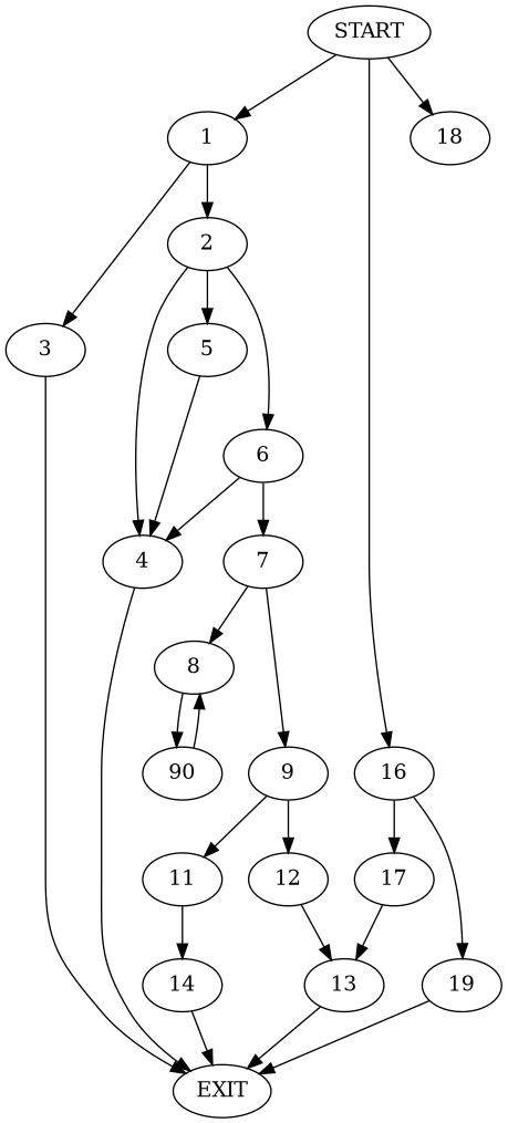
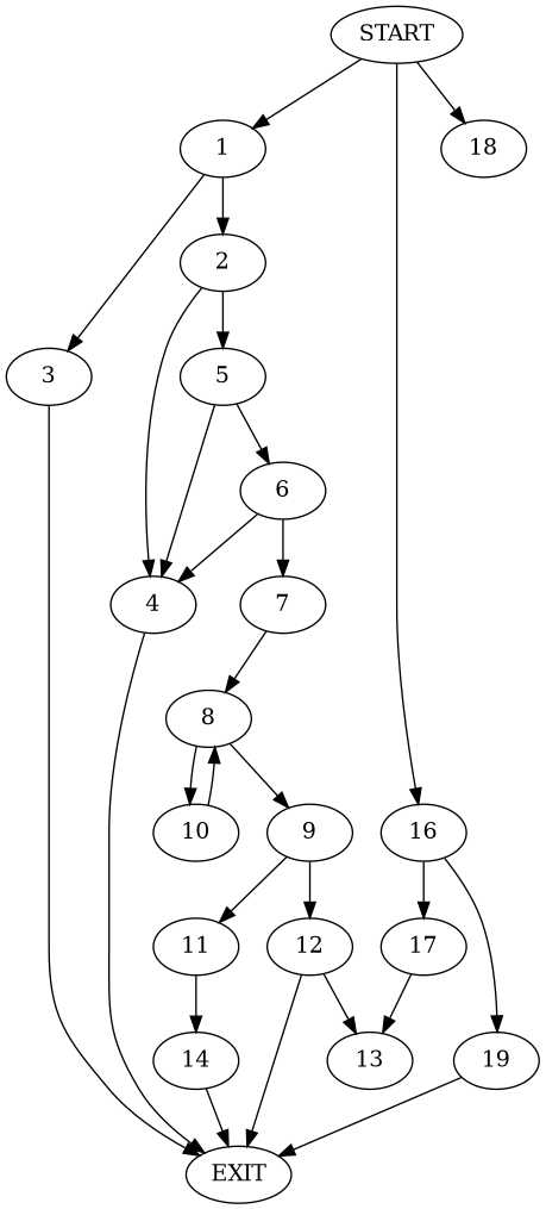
  digraph {
    fontname="DejaVu Serif"
    node [fontname="DejaVu Serif"]
    edge [fontname="DejaVu Serif"]
    n1 [label=START]
    1
    16
    18
    2
    3
    19
    17
    n9 [label=EXIT]
    4
    5
    6
    7
    8
    9
-   10 [label=90]
+   10
    11
    12
    14
    13
    n1 -> 1
    n1 -> 16
    n1 -> 18
    1 -> 2
    1 -> 3
    16 -> 19
    16 -> 17
    2 -> 4
    2 -> 5
    3 -> n9
    19 -> n9
    17 -> 13
    4 -> n9
    5 -> 4
-   2 -> 6
+   5 -> 6
    6 -> 4
    6 -> 7
    7 -> 8
-   7 -> 9
+   8 -> 9
    8 -> 10
    9 -> 11
    9 -> 12
    10 -> 8
    11 -> 14
    12 -> 13
    14 -> n9
-   13 -> n9
+   12 -> n9
  }
